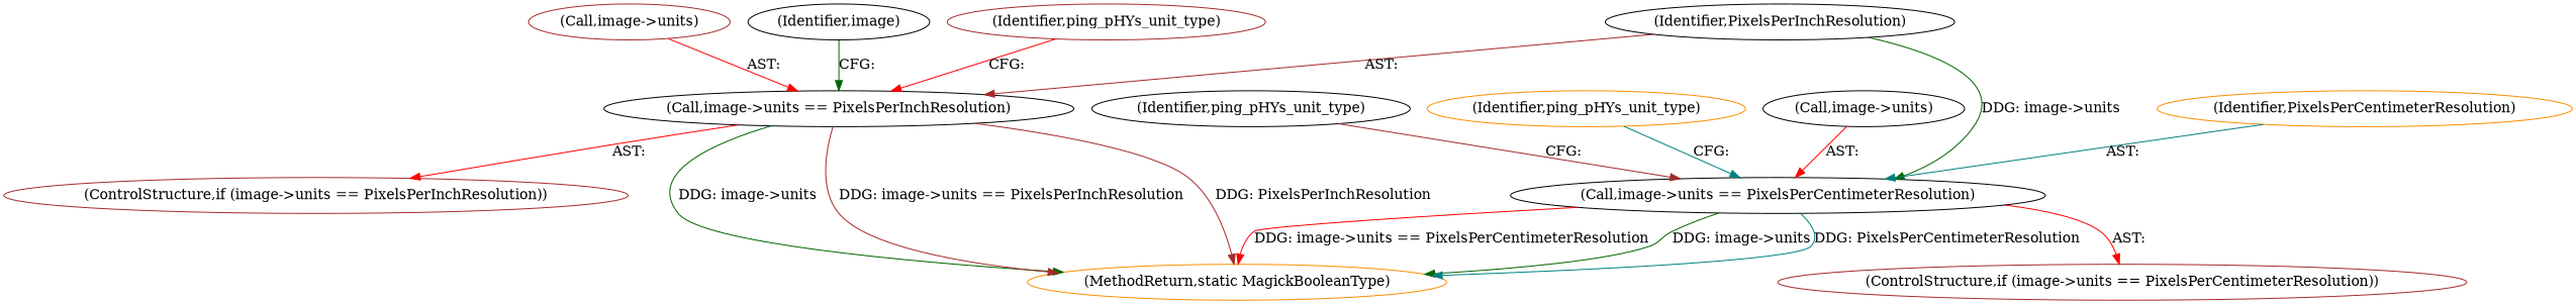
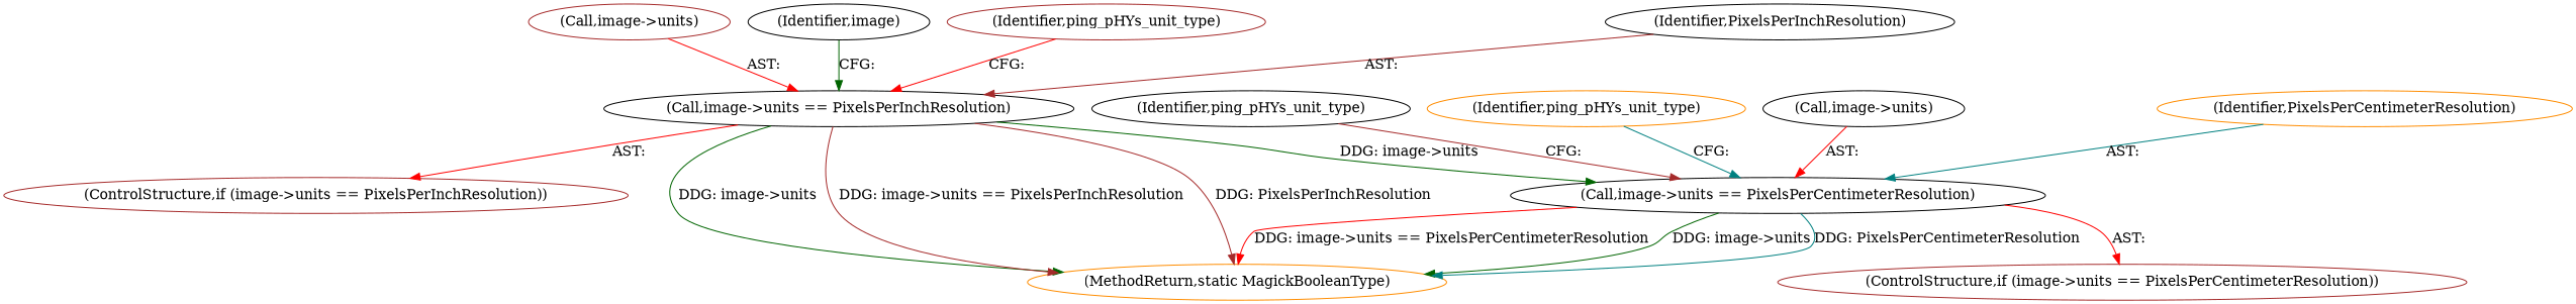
  digraph {
    node [color=black]
    edge [color=red]
    n1 [label="(Call,image->units == PixelsPerInchResolution)"]
    n2 [label="(Call,image->units == PixelsPerCentimeterResolution)"]
    n3 [color=brown label="(ControlStructure,if (image->units == PixelsPerInchResolution))"]
    n4 [color=darkorange label="(MethodReturn,static MagickBooleanType)"]
    n5 [color=brown label="(ControlStructure,if (image->units == PixelsPerCentimeterResolution))"]
    n6 [label="(Identifier,PixelsPerInchResolution)"]
    n7 [color=darkorange label="(Identifier,PixelsPerCentimeterResolution)"]
    n8 [color=brown label="(Call,image->units)"]
    n9 [label="(Identifier,ping_pHYs_unit_type)"]
    n10 [label="(Identifier,image)"]
    n11 [color=darkorange label="(Identifier,ping_pHYs_unit_type)"]
    n12 [color=brown label="(Identifier,ping_pHYs_unit_type)"]
    n13 [label="(Call,image->units)"]
-   n6 -> n2 [color=darkgreen label="DDG: image->units"]
+   n1 -> n2 [color=darkgreen label="DDG: image->units"]
    n1 -> n3 [label="AST: "]
    n1 -> n4 [color=brown label="DDG: PixelsPerInchResolution"]
    n1 -> n4 [color=darkgreen label="DDG: image->units"]
    n1 -> n4 [color=brown label="DDG: image->units == PixelsPerInchResolution"]
    n2 -> n4 [label="DDG: image->units == PixelsPerCentimeterResolution"]
    n2 -> n4 [color=darkgreen label="DDG: image->units"]
    n2 -> n4 [color=teal label="DDG: PixelsPerCentimeterResolution"]
    n2 -> n5 [label="AST: "]
    n6 -> n1 [color=brown label="AST: "]
    n7 -> n2 [color=teal label="AST: "]
    n8 -> n1 [label="AST: "]
    n9 -> n2 [color=brown label="CFG: "]
    n10 -> n1 [color=darkgreen label="CFG: "]
    n11 -> n2 [color=teal label="CFG: "]
    n12 -> n1 [label="CFG: "]
    n13 -> n2 [label="AST: "]
  }
